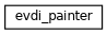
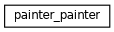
  digraph {
    rankdir=TB
-   n1 [color=black fillcolor=white fontname=Helvetica fontsize=10 height=0.2 label=evdi_painter shape=record style=filled width=0.4]
+   n1 [color=black fillcolor=white fontname=Helvetica fontsize=10 height=0.2 label=painter_painter shape=record style=filled width=0.4]
  }
